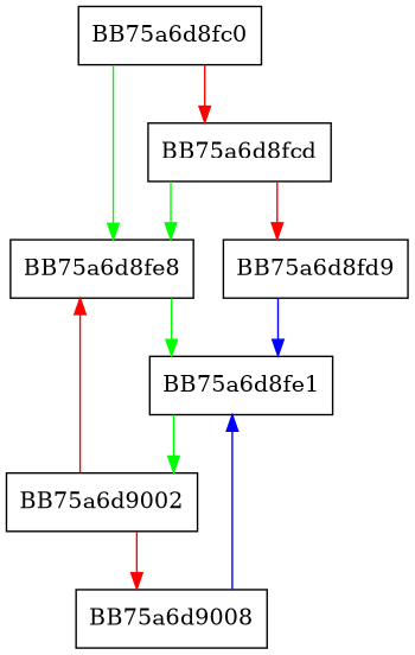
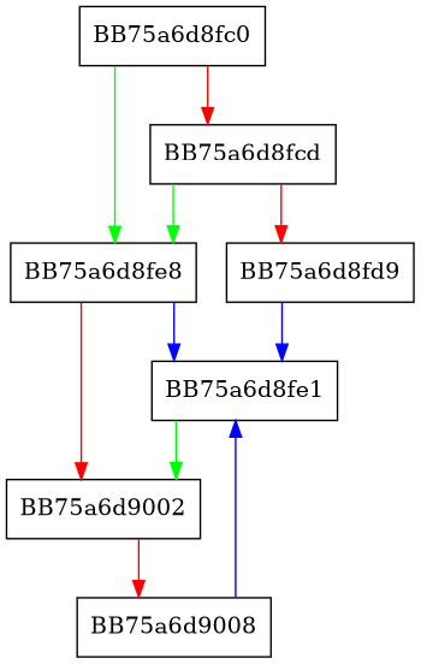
  digraph {
    splines=ortho
    node [shape=box]
    edge [color=green]
    BB75a6d8fc0
    BB75a6d8fe8
    BB75a6d8fcd
    BB75a6d8fe1
    BB75a6d9002
    BB75a6d8fd9
    BB75a6d9008
    BB75a6d8fc0 -> BB75a6d8fe8
    BB75a6d8fc0 -> BB75a6d8fcd [color=red]
-   BB75a6d8fe8 -> BB75a6d8fe1
-   BB75a6d9002 -> BB75a6d8fe8 [color=red]
+   BB75a6d8fe8 -> BB75a6d8fe1 [color=blue]
+   BB75a6d8fe8 -> BB75a6d9002 [color=red]
    BB75a6d8fcd -> BB75a6d8fe8
    BB75a6d8fcd -> BB75a6d8fd9 [color=red]
    BB75a6d8fe1 -> BB75a6d9002
    BB75a6d9002 -> BB75a6d9008 [color=red]
    BB75a6d8fd9 -> BB75a6d8fe1 [color=blue]
    BB75a6d9008 -> BB75a6d8fe1 [color=blue]
  }
